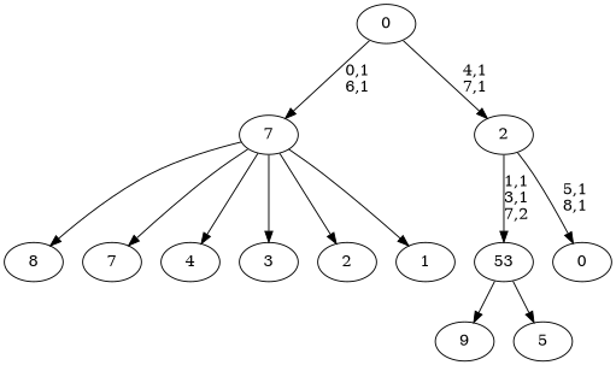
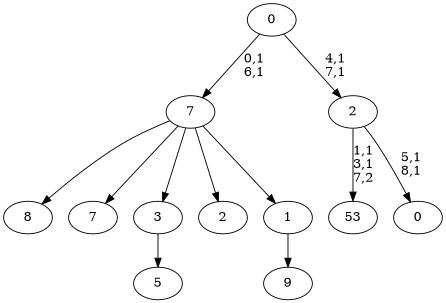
  digraph {
    n1 [label=9]
    n2 [label=8]
    n3 [label=7]
    n4 [label=5]
    n5 [label=53]
-   n6 [label=4]
    n7 [label=3]
    n8 [label=2]
    n9 [label=1]
    7
    n11 [label=0]
    2
    0
-   n5 -> n1
-   n5 -> n4
+   n9 -> n1
+   n7 -> n4
    7 -> n2
    7 -> n3
-   7 -> n6
    7 -> n7
    7 -> n8
    7 -> n9
    2 -> n5 [label="1,1\n3,1\n7,2"]
    2 -> n11 [label="5,1\n8,1"]
    0 -> 7 [label="0,1\n6,1"]
    0 -> 2 [label="4,1\n7,1"]
  }
